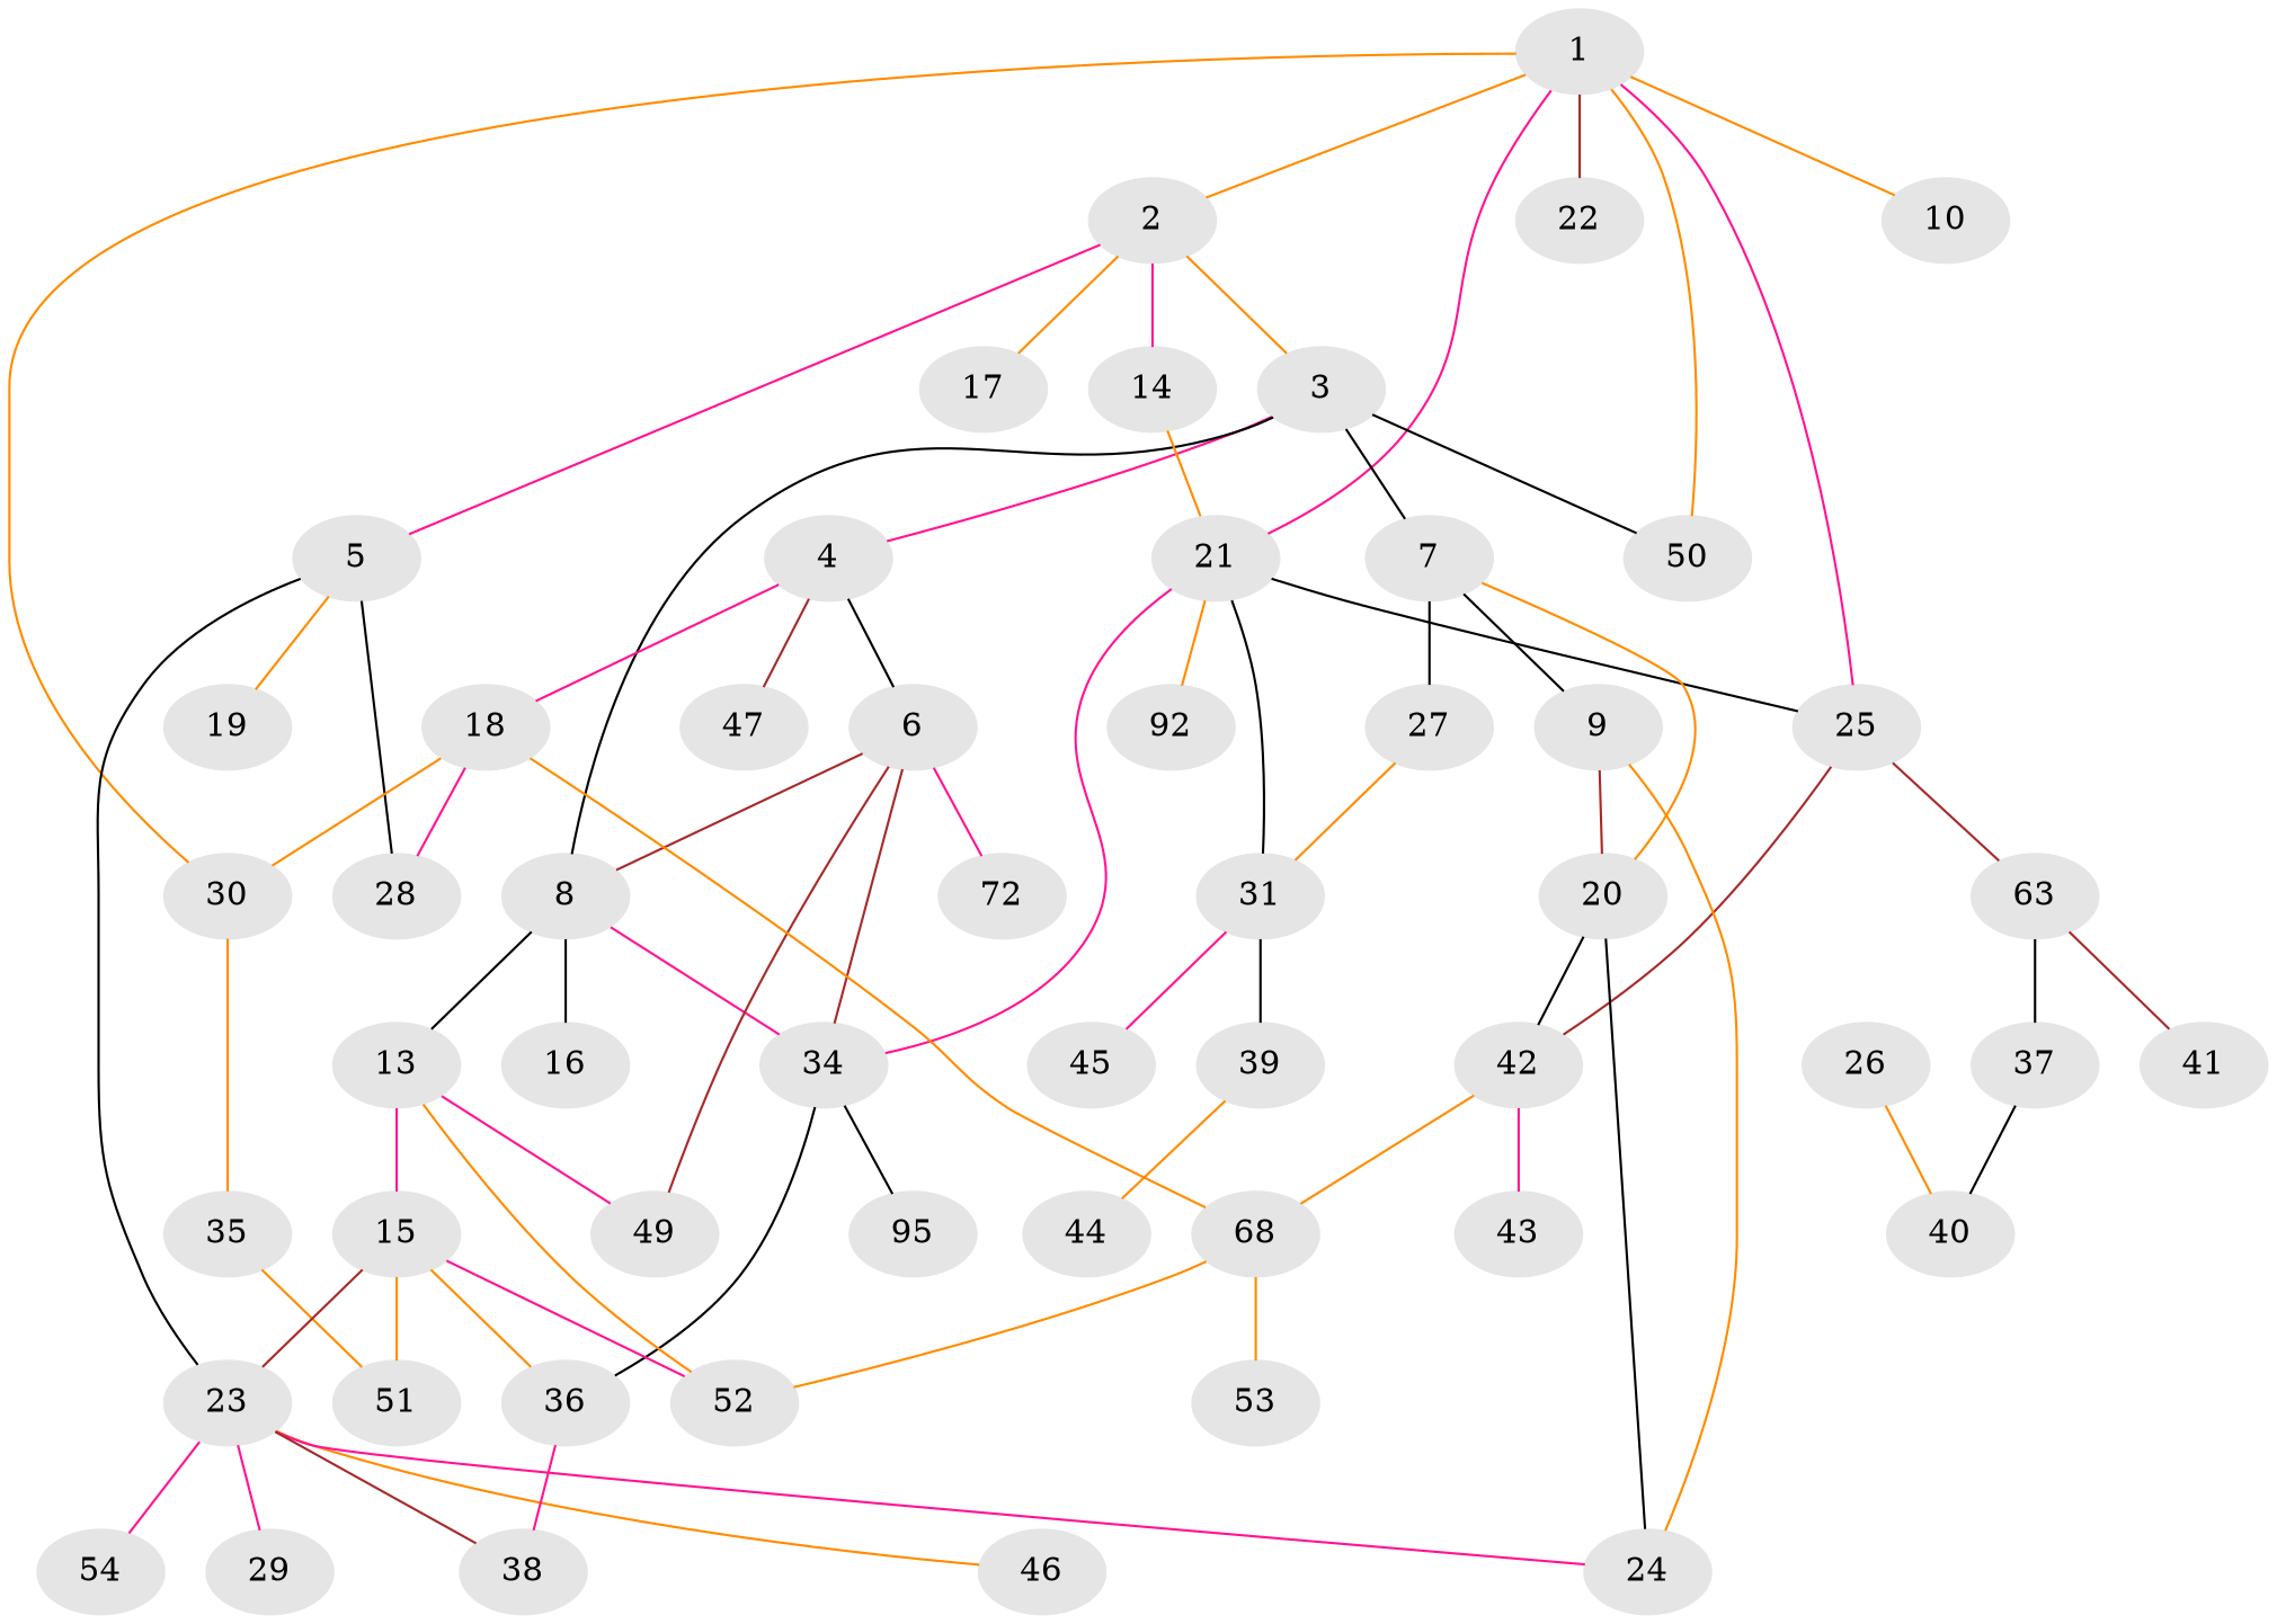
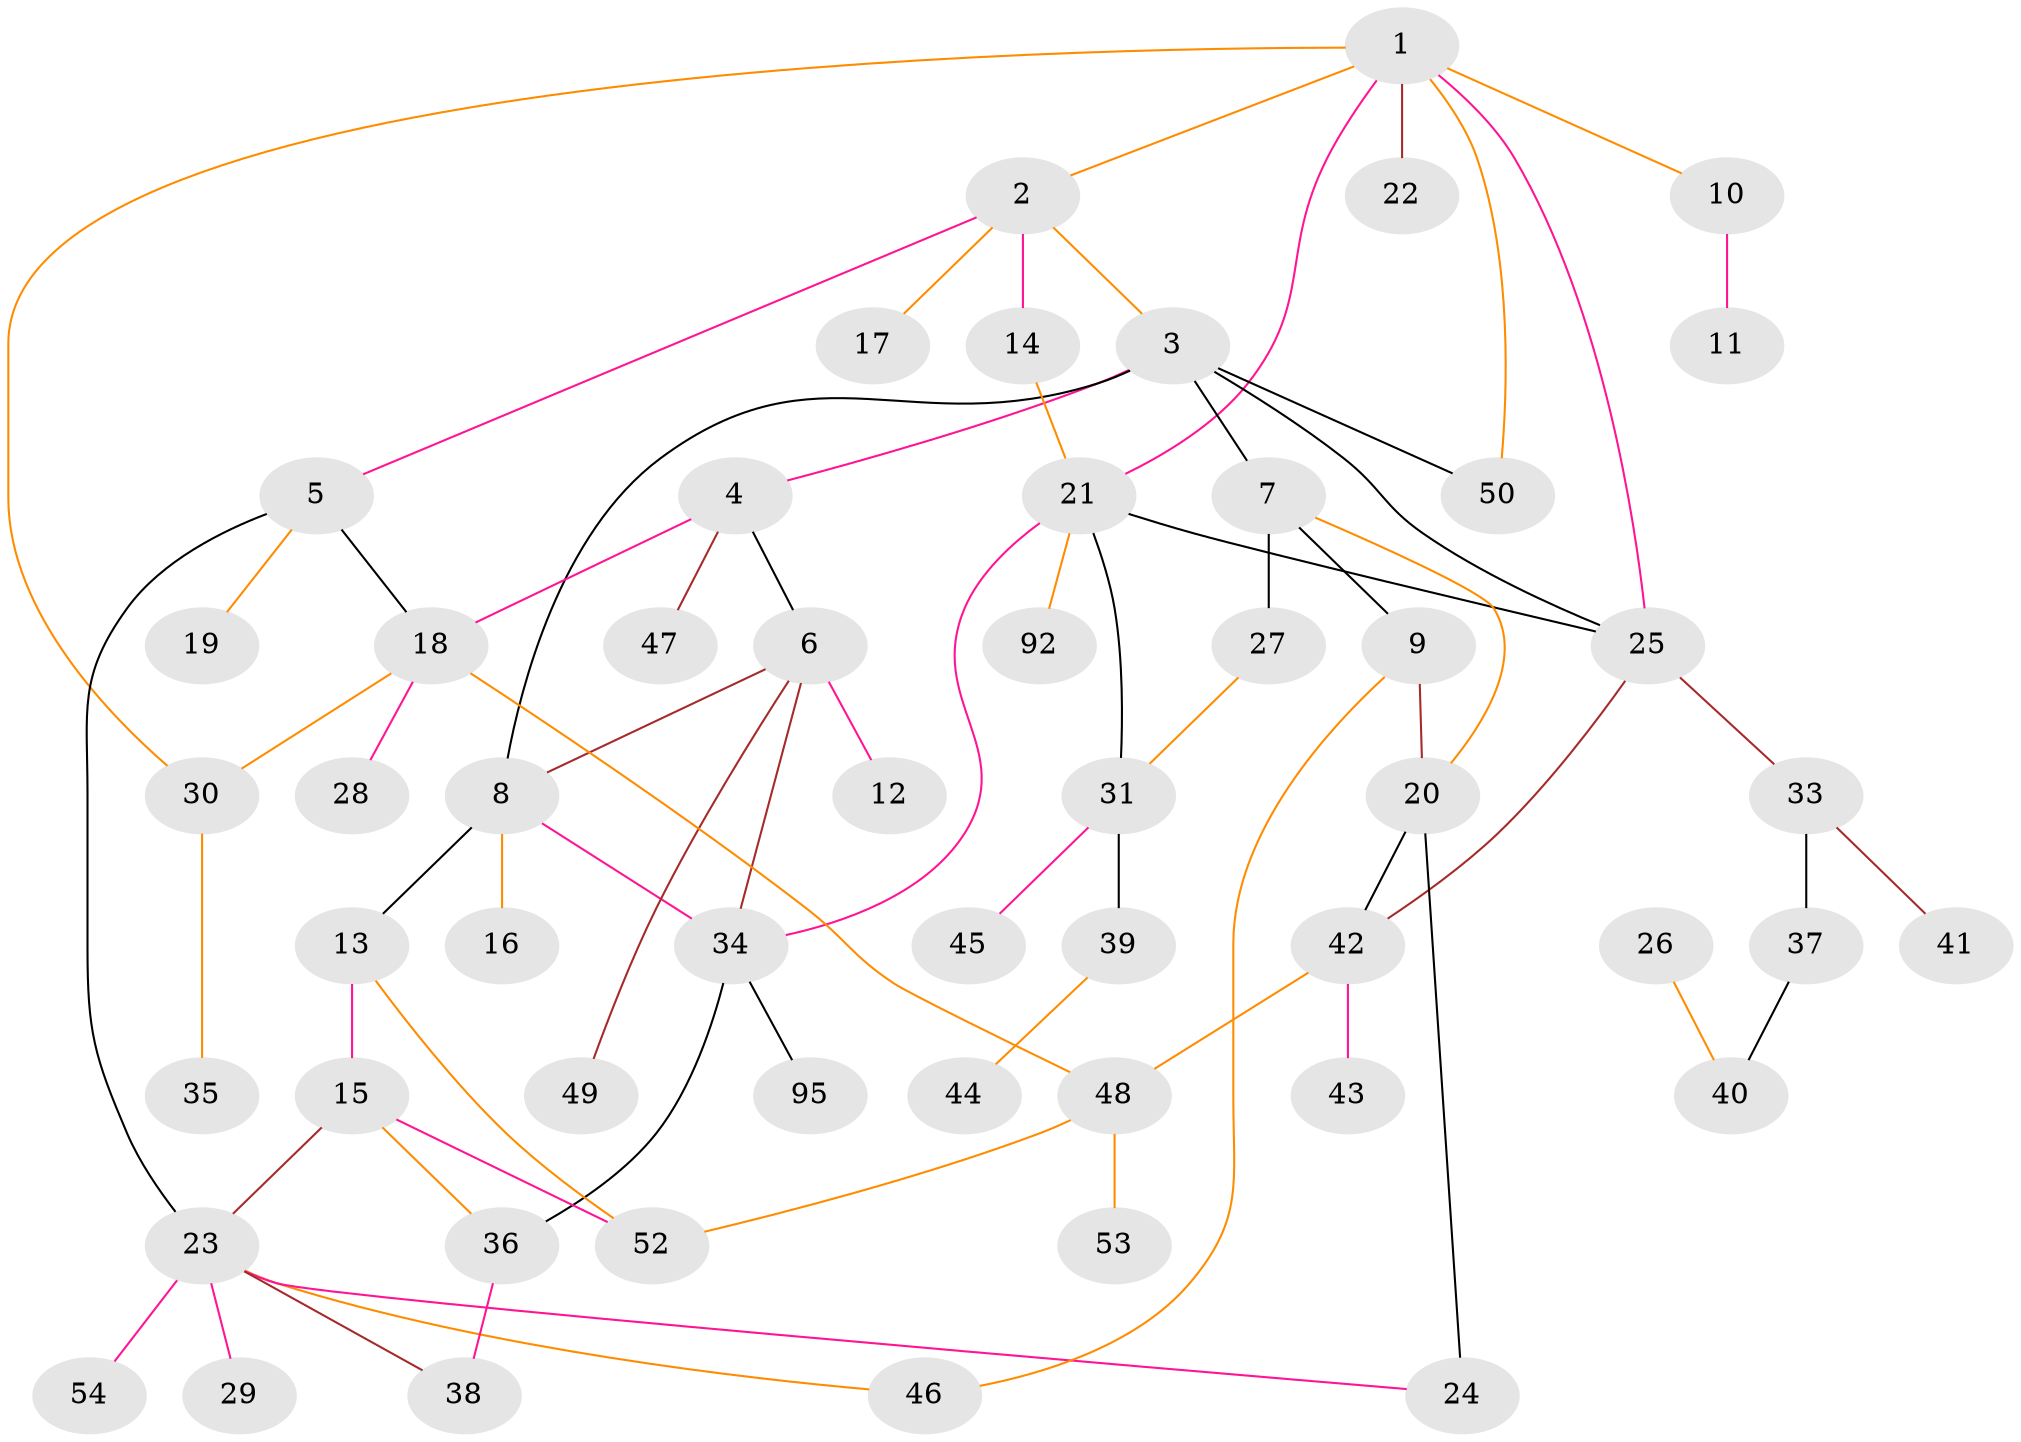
  graph {
    node [color=gray90 style=filled]
    edge [color=darkorange]
    1
    2
    10
    21
    22
    25
    30
    50
    3
    5
    14
    17
+   11
    34
    31
    n16 [label=92]
    42
-   33 [label=63]
+   33
    35
    4
    7
    8
    19
    23
    28
    6
    18
    47
    9
    20
    27
    13
    16
-   12 [label=72]
+   12
    49
-   48 [label=68]
+   48
    46
    24
    29
    54
    38
    36
    n43 [label=95]
    15
    52
-   51
    53
    43
    39
    45
    26
    40
    37
    41
    44
    1 -- 2
    1 -- 10
    1 -- 21 [color=deeppink]
    1 -- 22 [color=brown]
    1 -- 25 [color=deeppink]
    1 -- 30
    1 -- 50
    2 -- 3
    2 -- 5 [color=deeppink]
    2 -- 14 [color=deeppink]
    2 -- 17
+   10 -- 11 [color=deeppink]
    21 -- 25 [color=black]
    21 -- 34 [color=deeppink]
    21 -- 31 [color=black]
    21 -- n16
    25 -- 42 [color=brown]
    25 -- 33 [color=brown]
    30 -- 35
+   3 -- 25 [color=black]
    3 -- 50 [color=black]
    3 -- 4 [color=deeppink]
    3 -- 7 [color=black]
    3 -- 8 [color=black]
    5 -- 19
    5 -- 23 [color=black]
-   5 -- 28 [color=black]
+   5 -- 18 [color=black]
    14 -- 21
    34 -- 36 [color=black]
    34 -- n43 [color=black]
    31 -- 39 [color=black]
    31 -- 45 [color=deeppink]
    42 -- 48
    42 -- 43 [color=deeppink]
    33 -- 37 [color=black]
    33 -- 41 [color=brown]
-   35 -- 51
    4 -- 6 [color=black]
    4 -- 18 [color=deeppink]
    4 -- 47 [color=brown]
    7 -- 9 [color=black]
    7 -- 20
    7 -- 27 [color=black]
    8 -- 34 [color=deeppink]
    8 -- 13 [color=black]
-   8 -- 16 [color=black]
+   8 -- 16
    23 -- 46
    23 -- 24 [color=deeppink]
    23 -- 29 [color=deeppink]
    23 -- 54 [color=deeppink]
    23 -- 38 [color=brown]
    6 -- 34 [color=brown]
    6 -- 8 [color=brown]
    6 -- 12 [color=deeppink]
    6 -- 49 [color=brown]
    18 -- 30
    18 -- 28 [color=deeppink]
    18 -- 48
    9 -- 20 [color=brown]
-   9 -- 24
+   9 -- 46
    20 -- 42 [color=black]
    20 -- 24 [color=black]
    27 -- 31
-   13 -- 49 [color=deeppink]
    13 -- 15 [color=deeppink]
    13 -- 52
    48 -- 52
    48 -- 53
    36 -- 38 [color=deeppink]
    15 -- 23 [color=brown]
    15 -- 36
    15 -- 52 [color=deeppink]
-   15 -- 51
    39 -- 44
    26 -- 40
    37 -- 40 [color=black]
  }
